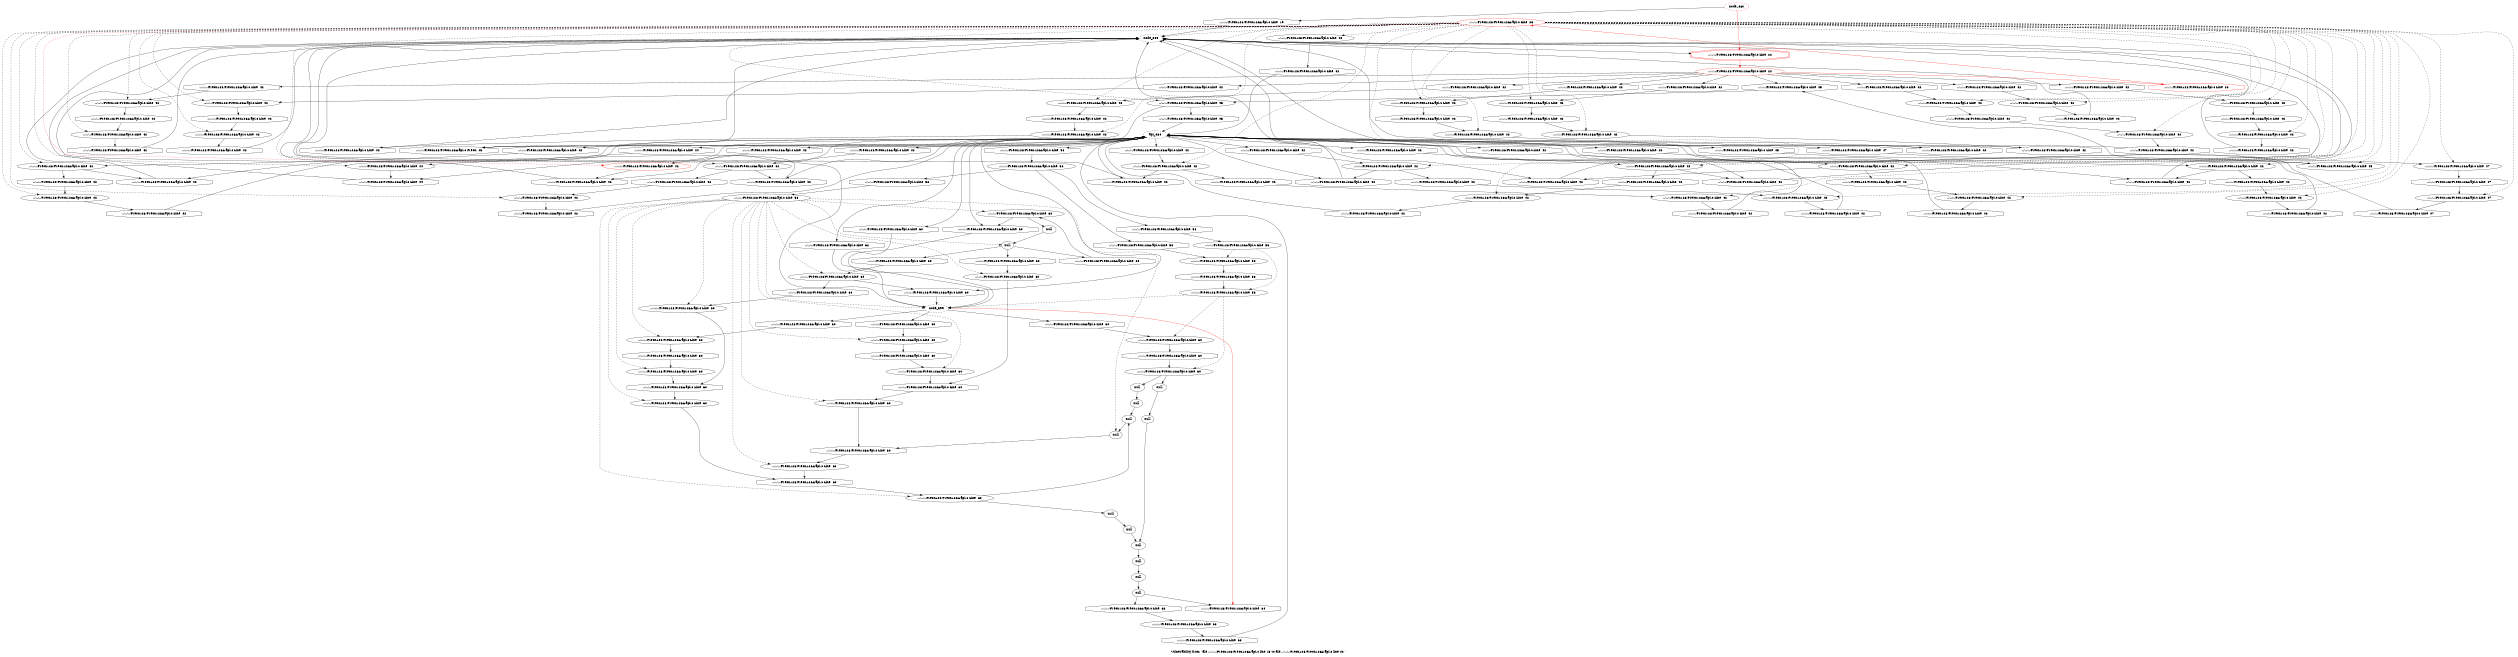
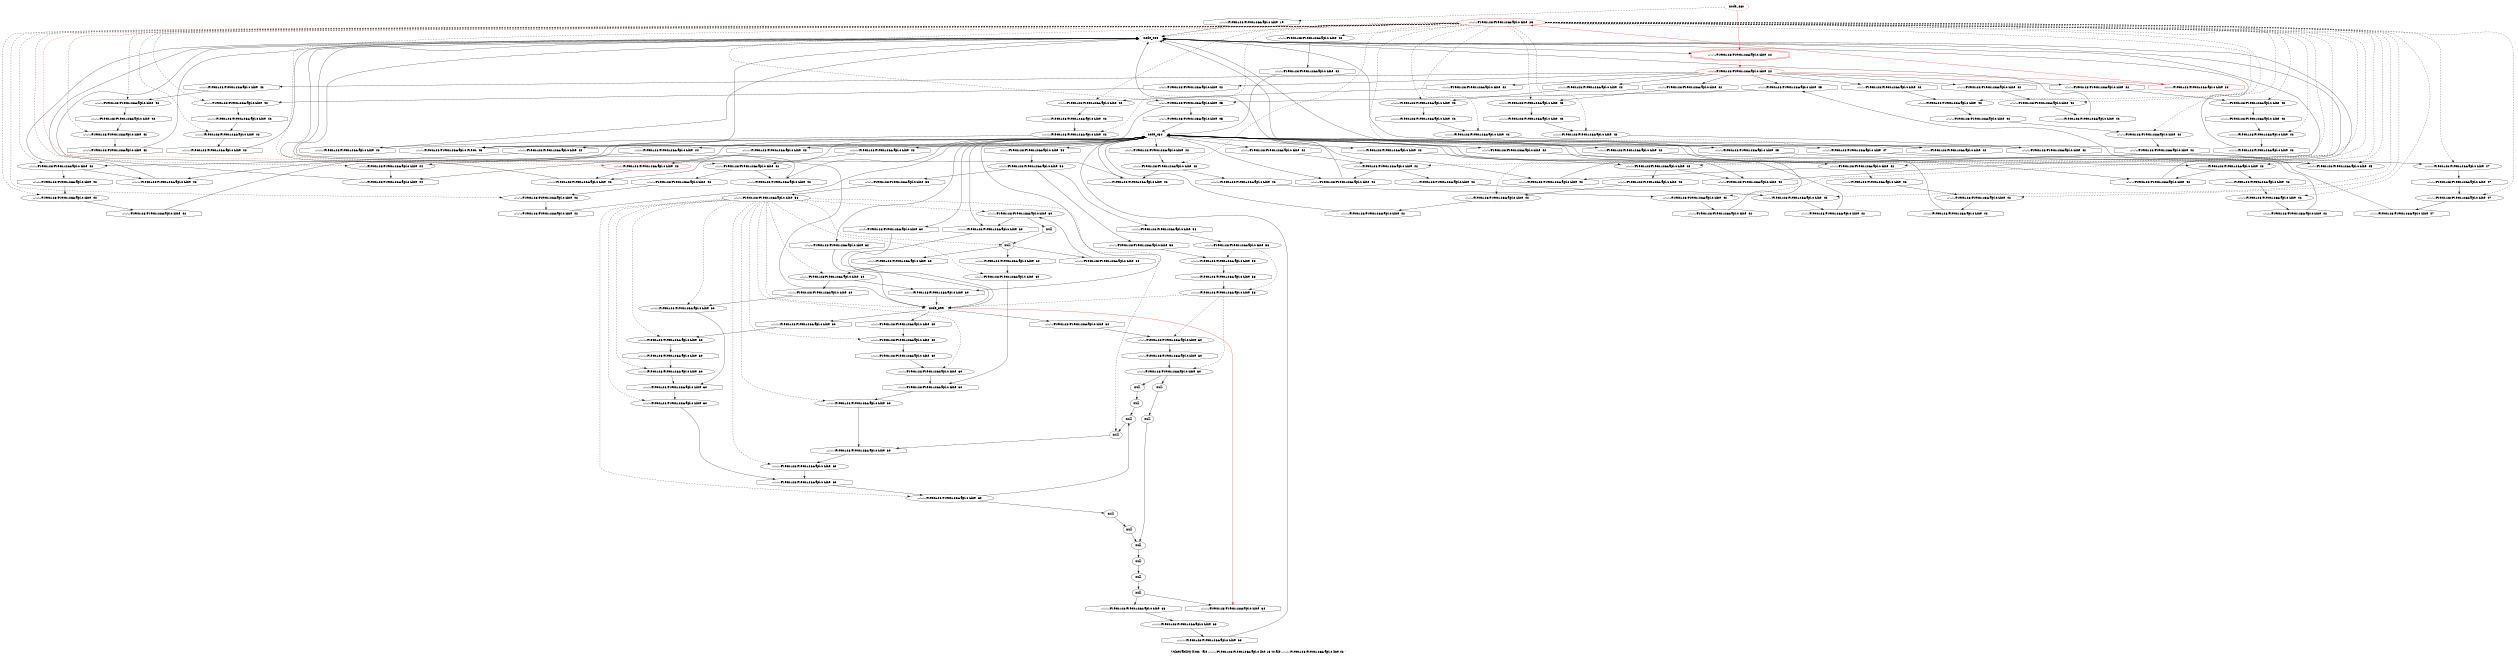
  digraph {
    label="Vulnerability from  'file ../../../Preon128/Preon128A/api.c line 15 to file ../../../Preon128/Preon128A/api.c line 42 ' "
    node [shape=octagon style=solid]
    n1 [color=red label="../../../Preon128/Preon128A/api.c Line  23" shape=ellipse]
-   node_485 [shape=ellipse style=dashed label=node_385]
+   node_485 [shape=ellipse style=dashed]
    n3 [label="../../../Preon128/Preon128A/api.c Line  42" shape=ellipse]
    n4 [label="../../../Preon128/Preon128A/api.c Line  42" shape=ellipse]
    n5 [label="../../../Preon128/Preon128A/api.c Line  42" shape=ellipse]
    n6 [label="../../../Preon128/Preon128A/api.c Line  42" shape=ellipse]
    n7 [label="../../../Preon128/Preon128A/api.c Line  42" shape=ellipse]
    n8 [label="../../../Preon128/Preon128A/api.c Line  42" shape=ellipse]
    n9 [label="../../../Preon128/Preon128A/api.c Line  42" shape=ellipse]
    n10 [label="../../../Preon128/Preon128A/api.c Line  42" shape=ellipse]
    n11 [label="../../../Preon128/Preon128A/api.c Line  42" shape=ellipse]
    n12 [label="../../../Preon128/Preon128A/api.c Line  42" shape=ellipse]
    n13 [label="../../../Preon128/Preon128A/api.c Line  42" shape=ellipse]
    n14 [label="../../../Preon128/Preon128A/api.c Line  42" shape=ellipse]
    n15 [label="../../../Preon128/Preon128A/api.c Line  42" shape=ellipse]
    n16 [label="../../../Preon128/Preon128A/api.c Line  42" shape=ellipse]
    n17 [label="../../../Preon128/Preon128A/api.c Line  42" shape=ellipse]
    n18 [label="../../../Preon128/Preon128A/api.c Line  42" shape=ellipse]
    n19 [label="../../../Preon128/Preon128A/api.c Line  42" shape=ellipse]
    n20 [label="../../../Preon128/Preon128A/api.c Line  42" shape=ellipse]
    n21 [label="../../../Preon128/Preon128A/api.c Line  42" shape=ellipse]
    n22 [label="../../../Preon128/Preon128A/api.c Line  42" shape=ellipse]
    n23 [label="../../../Preon128/Preon128A/api.c Line  42" shape=ellipse]
    n24 [label="../../../Preon128/Preon128A/api.c Line  42" shape=ellipse]
    n25 [label="../../../Preon128/Preon128A/api.c Line  44" shape=ellipse]
    n26 [label="../../../Preon128/Preon128A/api.c Line  45" shape=ellipse]
    n27 [label="../../../Preon128/Preon128A/api.c Line  45" shape=ellipse]
    n28 [label="../../../Preon128/Preon128A/api.c Line  47" shape=ellipse]
    n29 [label="../../../Preon128/Preon128A/api.c Line  47" shape=ellipse]
    n30 [label="../../../Preon128/Preon128A/api.c Line  42" shape=ellipse]
    n31 [color=red label="../../../Preon128/Preon128A/api.c Line  42" shape=ellipse]
    n32 [label="../../../Preon128/Preon128A/api.c Line  42" shape=ellipse]
    n33 [label="../../../Preon128/Preon128A/api.c Line  42" shape=ellipse]
    n34 [label="../../../Preon128/Preon128A/api.c Line  42" shape=ellipse]
    n35 [label="../../../Preon128/Preon128A/api.c Line  42" shape=ellipse]
    n36 [label="../../../Preon128/Preon128A/api.c Line  42" shape=ellipse]
    n37 [label="../../../Preon128/Preon128A/api.c Line  42" shape=ellipse]
    n38 [label="../../../Preon128/Preon128A/api.c Line  42" shape=ellipse]
    n39 [color=red label="../../../Preon128/Preon128A/api.c Line  22" shape=doubleoctagon]
    node_599 [shape=ellipse style=dashed]
    n41 [label="../../../Preon128/Preon128A/api.c Line  42"]
    n42 [label="../../../Preon128/Preon128A/api.c Line  42"]
    n43 [label="../../../Preon128/Preon128A/api.c Line  42"]
    n44 [label="../../../Preon128/Preon128A/api.c Line  42"]
    n45 [label="../../../Preon128/Preon128A/api.c Line  42"]
    n46 [label="../../../Preon128/Preon128A/api.c Line  42"]
    n47 [label="../../../Preon128/Preon128A/api.c Line  42"]
    n48 [label="../../../Preon128/Preon128A/api.c Line  42"]
    n49 [label="../../../Preon128/Preon128A/api.c Line  42"]
    n50 [label="../../../Preon128/Preon128A/api.c Line  42"]
    n51 [label="../../../Preon128/Preon128A/api.c Line  42"]
    n52 [label="../../../Preon128/Preon128A/api.c Line  42"]
    n53 [label="../../../Preon128/Preon128A/api.c Line  42"]
    n54 [label="../../../Preon128/Preon128A/api.c Line  42"]
    n55 [label="../../../Preon128/Preon128A/api.c Line  42"]
    n56 [label="../../../Preon128/Preon128A/api.c Line  42"]
    n57 [label="../../../Preon128/Preon128A/api.c Line  42"]
    n58 [label="../../../Preon128/Preon128A/api.c Line  42"]
    n59 [label="../../../Preon128/Preon128A/api.c Line  42"]
    n60 [label="../../../Preon128/Preon128A/api.c Line  42"]
    n61 [label="../../../Preon128/Preon128A/api.c Line  42"]
    n62 [label="../../../Preon128/Preon128A/api.c Line  42"]
    n63 [label="../../../Preon128/Preon128A/api.c Line  42"]
    n64 [label="../../../Preon128/Preon128A/api.c Line  42"]
    n65 [label="../../../Preon128/Preon128A/api.c Line  42"]
    n66 [label="../../../Preon128/Preon128A/api.c Line  42"]
    n67 [label="../../../Preon128/Preon128A/api.c Line  42"]
    n68 [label="../../../Preon128/Preon128A/api.c Line  42"]
    n69 [label="../../../Preon128/Preon128A/api.c Line  44"]
    n70 [label="../../../Preon128/Preon128A/api.c Line  45"]
    n71 [label="../../../Preon128/Preon128A/api.c Preon  46"]
    n72 [label="../../../Preon128/Preon128A/api.c Line  45"]
    n73 [label="../../../Preon128/Preon128A/api.c Line  47"]
    n74 [label="../../../Preon128/Preon128A/api.c Line  47"]
    n75 [label="../../../Preon128/Preon128A/api.c Line  42"]
    n76 [label="../../../Preon128/Preon128A/api.c Line  42"]
    n77 [label="../../../Preon128/Preon128A/api.c Line  42"]
    n78 [label="../../../Preon128/Preon128A/api.c Line  42"]
    n79 [label="../../../Preon128/Preon128A/api.c Line  42"]
    n80 [label="../../../Preon128/Preon128A/api.c Line  42"]
    n81 [label="../../../Preon128/Preon128A/api.c Line  42"]
    n82 [label="../../../Preon128/Preon128A/api.c Line  42"]
    n83 [label="../../../Preon128/Preon128A/api.c Line  42"]
    n84 [label="../../../Preon128/Preon128A/api.c Line  42"]
    n85 [color=red label="../../../Preon128/Preon128A/api.c Line  22" shape=ellipse]
-   node_484 [shape=ellipse style=dashed label=api_484]
+   node_484 [shape=ellipse style=dashed]
    n87 [label="../../../Preon128/Preon128A/api.c Line  42"]
    n88 [label="../../../Preon128/Preon128A/api.c Line  42"]
    n89 [label="../../../Preon128/Preon128A/api.c Line  42"]
    n90 [label="../../../Preon128/Preon128A/api.c Line  42"]
    n91 [label="../../../Preon128/Preon128A/api.c Line  42"]
    n92 [color=red label="../../../Preon128/Preon128A/api.c Line  23"]
    n93 [label="../../../Preon128/Preon128A/api.c Line  42"]
    n94 [label="../../../Preon128/Preon128A/api.c Line  42"]
    n95 [label="../../../Preon128/Preon128A/api.c Line  42"]
    n96 [color=red label=node_480 shape=ellipse style=dashed]
    n97 [label="../../../Preon128/Preon128A/api.c Line  19"]
    n98 [label="../../../Preon128/Preon128A/api.c Line  60"]
    n99 [label="../../../Preon128/Preon128A/api.c Line  62"]
    n100 [label="../../../Preon128/Preon128A/api.c Line  42"]
    n101 [label="../../../Preon128/Preon128A/api.c Line  42"]
    n102 [label="../../../Preon128/Preon128A/api.c Line  42"]
    n103 [label="../../../Preon128/Preon128A/api.c Line  42"]
    n104 [label="../../../Preon128/Preon128A/api.c Line  42"]
    n105 [label="../../../Preon128/Preon128A/api.c Line  42"]
    n106 [label="../../../Preon128/Preon128A/api.c Line  44"]
    n107 [label="../../../Preon128/Preon128A/api.c Line  45"]
    n108 [label="../../../Preon128/Preon128A/api.c Line  47"]
    n109 [label="../../../Preon128/Preon128A/api.c Line  56"]
    n110 [label="../../../Preon128/Preon128A/api.c Line  60"]
    n111 [label="../../../Preon128/Preon128A/api.c Line  60"]
    n112 [label="../../../Preon128/Preon128A/api.c Line  42"]
    n113 [label="../../../Preon128/Preon128A/api.c Line  42"]
    n114 [label="../../../Preon128/Preon128A/api.c Line  56" shape=ellipse]
    n115 [label="../../../Preon128/Preon128A/api.c Line  64"]
    n116 [label="../../../Preon128/Preon128A/api.c Line  60"]
    n117 [label="../../../Preon128/Preon128A/api.c Line  60"]
    n118 [label="../../../Preon128/Preon128A/api.c Line  60"]
    n119 [label="../../../Preon128/Preon128A/api.c Line  58"]
    n120 [label="../../../Preon128/Preon128A/api.c Line  58"]
    n121 [label="../../../Preon128/Preon128A/api.c Line  58"]
    n122 [label="../../../Preon128/Preon128A/api.c Line  60" shape=ellipse]
    n123 [label="../../../Preon128/Preon128A/api.c Line  60" shape=ellipse]
    n124 [label="../../../Preon128/Preon128A/api.c Line  60" shape=ellipse]
    n125 [label="../../../Preon128/Preon128A/api.c Line  60" shape=ellipse]
    n126 [label="../../../Preon128/Preon128A/api.c Line  60"]
    n127 [label="../../../Preon128/Preon128A/api.c Line  60" shape=ellipse]
    n128 [label="../../../Preon128/Preon128A/api.c Line  60"]
    n129 [label="../../../Preon128/Preon128A/api.c Line  60"]
    n130 [label=null shape=ellipse]
    n131 [label="../../../Preon128/Preon128A/api.c Line  60" shape=ellipse]
    n132 [label="../../../Preon128/Preon128A/api.c Line  60"]
    n133 [label=null]
    n134 [label=null shape=ellipse]
    n135 [label=null]
    n136 [label=null shape=ellipse]
    n137 [label="../../../Preon128/Preon128A/api.c Line  63"]
    n138 [label=null]
    n139 [label="../../../Preon128/Preon128A/api.c Line  63" shape=ellipse]
    n140 [label="../../../Preon128/Preon128A/api.c Line  63"]
    n141 [label="../../../Preon128/Preon128A/api.c Line  58" shape=ellipse]
    n142 [label="../../../Preon128/Preon128A/api.c Line  58" shape=ellipse]
    n143 [label="../../../Preon128/Preon128A/api.c Line  58" shape=ellipse]
    n144 [label="../../../Preon128/Preon128A/api.c Line  58" shape=ellipse]
    n145 [label="../../../Preon128/Preon128A/api.c Line  58"]
    n146 [label="../../../Preon128/Preon128A/api.c Line  60" shape=ellipse]
    n147 [label="../../../Preon128/Preon128A/api.c Line  60" shape=ellipse]
    n148 [label="../../../Preon128/Preon128A/api.c Line  60" shape=ellipse]
    n149 [label="../../../Preon128/Preon128A/api.c Line  60" shape=ellipse]
    n150 [label=null shape=ellipse]
    n151 [label="../../../Preon128/Preon128A/api.c Line  60" shape=ellipse]
    n152 [label="../../../Preon128/Preon128A/api.c Line  60" shape=ellipse]
    n153 [label="../../../Preon128/Preon128A/api.c Line  60" shape=ellipse]
    n154 [label="../../../Preon128/Preon128A/api.c Line  60" shape=ellipse]
    n155 [label="../../../Preon128/Preon128A/api.c Line  60"]
    n156 [label=null]
    n157 [label=null]
    n158 [label=null shape=ellipse]
    n159 [label=null shape=ellipse]
    n160 [label="../../../Preon128/Preon128A/api.c Line  60"]
    n161 [label="../../../Preon128/Preon128A/api.c Line  60"]
    n162 [label=null]
    n163 [label="../../../Preon128/Preon128A/api.c Line  60"]
    n164 [label=null]
    n165 [label="../../../Preon128/Preon128A/api.c Line  60"]
    n166 [label="../../../Preon128/Preon128A/api.c Line  60"]
    n167 [label="../../../Preon128/Preon128A/api.c Line  60"]
    n168 [label=null shape=ellipse]
    n1 -> node_485 [style=dashed]
    n1 -> n3 [style=dashed]
    n1 -> n4 [style=dashed]
    n1 -> n5 [style=dashed]
    n1 -> n6 [style=dashed]
    n1 -> n7 [style=dashed]
    n1 -> n8 [style=dashed]
    n1 -> n9 [style=dashed]
    n1 -> n10 [style=dashed]
    n1 -> n11 [style=dashed]
    n1 -> n12 [style=dashed]
    n1 -> n13 [style=dashed]
    n1 -> n14 [style=dashed]
    n1 -> n15 [style=dashed]
    n1 -> n16 [style=dashed]
    n1 -> n17 [style=dashed]
    n1 -> n18 [style=dashed]
    n1 -> n19 [style=dashed]
    n1 -> n20 [style=dashed]
    n1 -> n21 [style=dashed]
    n1 -> n22 [style=dashed]
    n1 -> n23 [style=dashed]
    n1 -> n24 [style=dashed]
    n1 -> n25 [style=dashed]
    n1 -> n26 [style=dashed]
    n1 -> n27 [style=dashed]
    n1 -> n28 [style=dashed]
    n1 -> n29 [style=dashed]
    n1 -> n30 [style=dashed]
    n1 -> n31 [color=red style=dashed]
    n1 -> n32 [style=dashed]
    n1 -> n33 [style=dashed]
    n1 -> n34 [style=dashed]
    n1 -> n35 [style=dashed]
    n1 -> n36 [style=dashed]
    n1 -> n37 [style=dashed]
    n1 -> n38 [style=dashed]
    node_485 -> n39
    node_485 -> node_599
    n3 -> n41
    n3 -> n42
    n4 -> n43
    n5 -> n44
    n6 -> n45
    n7 -> n46
    n7 -> n47
    n8 -> n48
    n9 -> n49
    n10 -> n50
    n11 -> n51
    n11 -> n52
    n12 -> n53
    n13 -> n54
    n14 -> n55
    n15 -> n56
    n15 -> n57
    n16 -> n58
    n17 -> n59
    n18 -> n60
    n19 -> n61
    n19 -> n62
    n20 -> n63
    n21 -> n64
    n22 -> n65
    n23 -> n66
    n23 -> n67
    n24 -> n68
    n25 -> n69
    n26 -> n70
    n27 -> n71
    n27 -> n72
    n28 -> n73
    n29 -> n74
    n30 -> n75
    n31 -> n76
    n32 -> n77
    n33 -> n78
    n34 -> n79
    n35 -> n80
    n35 -> n81
    n36 -> n82
    n37 -> n83
    n38 -> n84
    n39 -> n85 [color=red]
    node_599 -> n115 [color=red]
    node_599 -> n116
    node_599 -> n117
    node_599 -> n118
    n41 -> node_485
    n42 -> n4
    n43 -> node_484
    n44 -> n6
    n45 -> node_485
    n46 -> node_485
    n47 -> n8
    n48 -> node_484
    n49 -> n10
    n50 -> node_485
    n51 -> node_485
    n52 -> n12
    n53 -> node_484
    n54 -> n14
    n55 -> node_485
    n56 -> node_485
    n57 -> n16
    n58 -> node_484
    n59 -> n18
    n60 -> node_485
    n61 -> node_485
    n62 -> n20
    n63 -> node_484
    n64 -> n22
    n65 -> node_485
    n66 -> node_485
    n67 -> n24
    n68 -> node_484
    n69 -> node_485
    n70 -> n27
    n71 -> node_485
    n72 -> node_484
    n73 -> n29
    n74 -> node_484
    n75 -> node_485
    n76 -> node_485
    n77 -> node_484
    n78 -> n34
    n79 -> node_485
    n80 -> node_485
    n81 -> n36
    n82 -> node_484
    n83 -> n38
    n84 -> node_485
    n85 -> n70
    n85 -> n87
    n85 -> n88
    n85 -> n89
    n85 -> n90
    n85 -> n91
    n85 -> n92 [color=red]
    n85 -> n93
    n85 -> n94
    n85 -> n95
    node_484 -> n41
    node_484 -> n46
    node_484 -> n51
    node_484 -> n56
    node_484 -> n61
    node_484 -> n66
    node_484 -> n69
    node_484 -> n71
    node_484 -> n76
    node_484 -> n80
    node_484 -> n98
    node_484 -> n99
    node_484 -> n100
    node_484 -> n101
    node_484 -> n102
    node_484 -> n103
    node_484 -> n104
    node_484 -> n105
    node_484 -> n106
    node_484 -> n107
    node_484 -> n108
    node_484 -> n109
    node_484 -> n110
    node_484 -> n111
    node_484 -> n112
    node_484 -> n113
    n87 -> n5
    n88 -> n9
    n89 -> n13
    n90 -> n17
    n91 -> n21
    n92 -> n1 [color=red]
    n93 -> n30
    n94 -> n33
    n95 -> n37
    n96 -> n39 [color=red]
-   n96 -> n97
+   n96 -> n97 [style=dashed]
    n97 -> node_485
    n98 -> node_599
    n99 -> node_599
    n100 -> n3
    n101 -> n7
    n102 -> n11
    n103 -> n15
    n104 -> n19
    n105 -> n23
    n106 -> n25
    n107 -> n26
    n108 -> n28
    n109 -> n114
    n110 -> node_599
    n111 -> node_599
    n112 -> n31
    n113 -> n35
    n114 -> n119
    n114 -> n120
    n114 -> n121
    n116 -> n122
    n117 -> n123
    n118 -> n124
    n119 -> n141
    n120 -> n142
    n121 -> n143
    n122 -> n155
    n123 -> n160
    n124 -> n161
    n125 -> n126
    n126 -> n127
    n127 -> n128
    n128 -> n131
    n129 -> n125
    n130 -> n128
    n131 -> n132
    n132 -> n146
    n133 -> n130
    n134 -> n135
    n135 -> n136
    n136 -> n115
    n136 -> n137
    n137 -> n139
    n138 -> n134
    n139 -> n140
    n140 -> node_484
    n141 -> n142 [style=dashed]
    n141 -> n144 [style=dashed]
    n142 -> n145
    n143 -> node_599 [style=dashed]
    n143 -> n123 [style=dashed]
    n143 -> n124 [style=dashed]
    n143 -> n125 [style=dashed]
    n143 -> n127 [style=dashed]
    n143 -> n130 [style=dashed]
    n143 -> n131 [style=dashed]
    n143 -> n146 [style=dashed]
    n143 -> n147 [style=dashed]
    n143 -> n148 [style=dashed]
    n143 -> n149 [style=dashed]
    n143 -> n150 [style=dashed]
    n143 -> n151 [style=dashed]
    n143 -> n152 [style=dashed]
    n143 -> n153 [style=dashed]
    n144 -> node_599 [style=dashed]
    n144 -> n122 [style=dashed]
    n144 -> n154 [style=dashed]
    n145 -> n144
    n146 -> n133
    n146 -> n162
    n147 -> n132
    n148 -> n163
    n149 -> n111
    n149 -> n164
    n150 -> n129
    n150 -> n165
    n150 -> n166
    n151 -> n163
    n152 -> n98
    n152 -> n167
    n153 -> n126
    n154 -> n156
    n154 -> n157
    n155 -> n154
    n156 -> n158
    n157 -> n159
    n158 -> n138
    n159 -> n133
    n160 -> n148
    n161 -> n153
    n162 -> n168
    n163 -> n147
    n164 -> n150
    n165 -> n149
    n166 -> n152
    n167 -> n151
    n168 -> n138
  }
